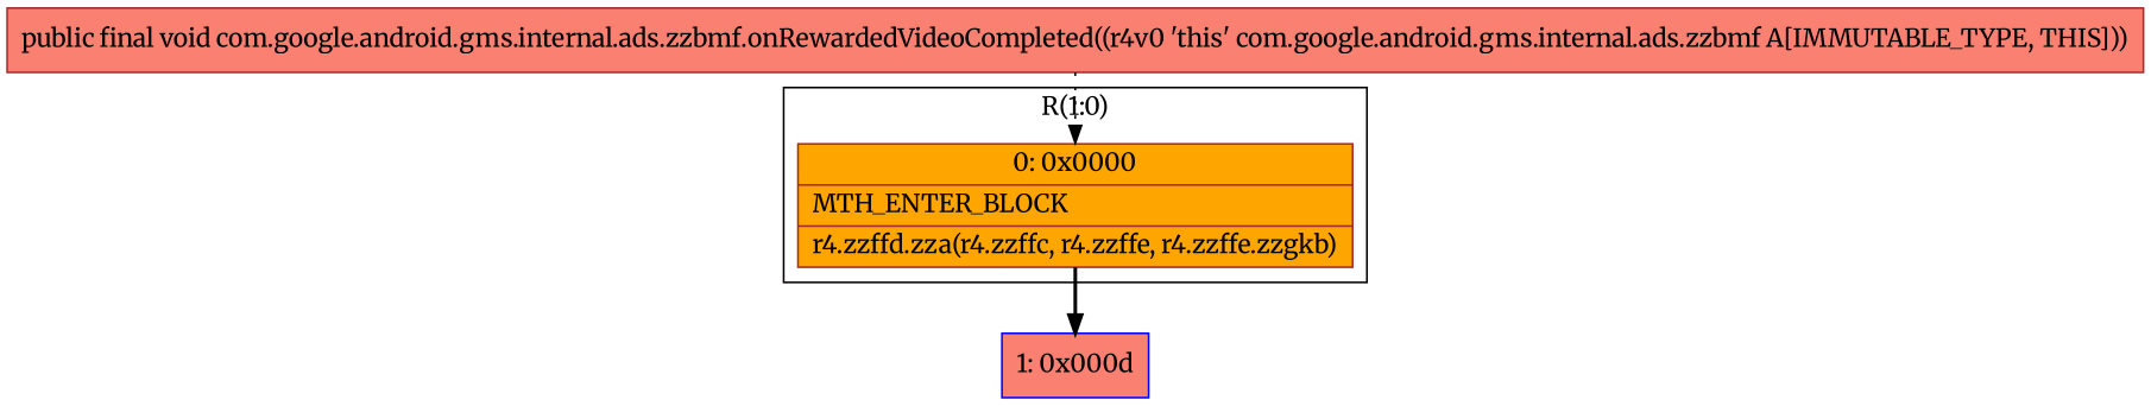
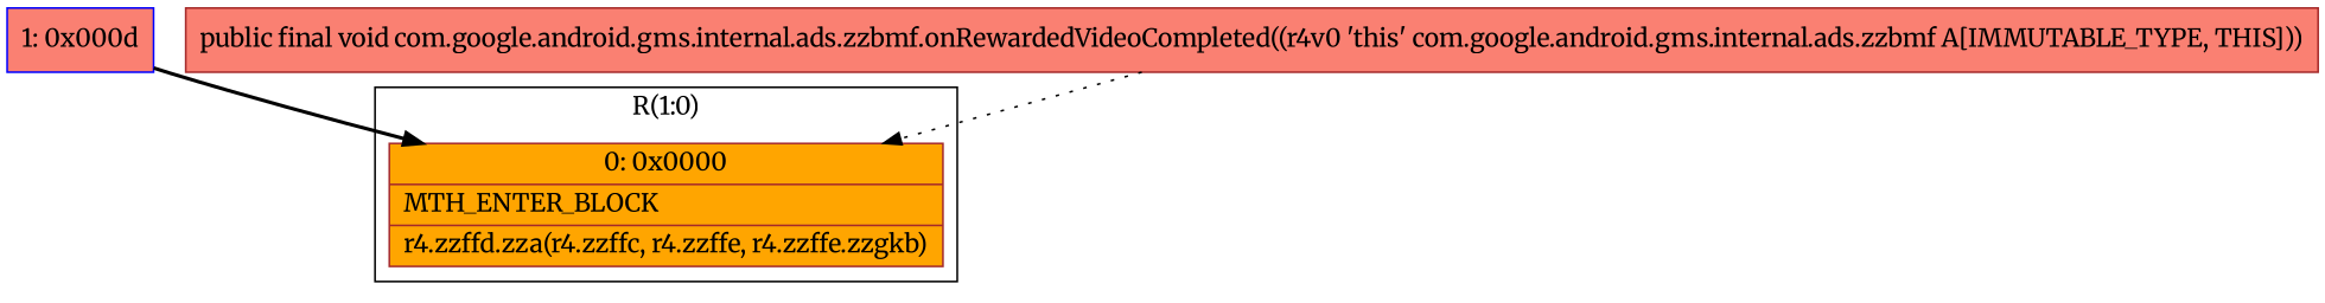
  digraph {
    fontname=Merriweather
    node [color=brown shape=record style=filled fillcolor=salmon fontname=Merriweather]
    edge [fontname=Merriweather]
    n1 [label="{0\:\ 0x0000|MTH_ENTER_BLOCK\l|r4.zzffd.zza(r4.zzffc, r4.zzffe, r4.zzffe.zzgkb)\l}" fillcolor=orange]
    n2 [color=blue label="{1\:\ 0x000d}"]
    n3 [label="{public final void com.google.android.gms.internal.ads.zzbmf.onRewardedVideoCompleted((r4v0 'this' com.google.android.gms.internal.ads.zzbmf A[IMMUTABLE_TYPE, THIS])) }"]
    subgraph cluster_1 {
      label="R(1:0)"
      n1
    }
-   n1 -> n2 [style=bold]
+   n2 -> n1 [style=bold]
    n3 -> n1 [style=dotted]
  }
